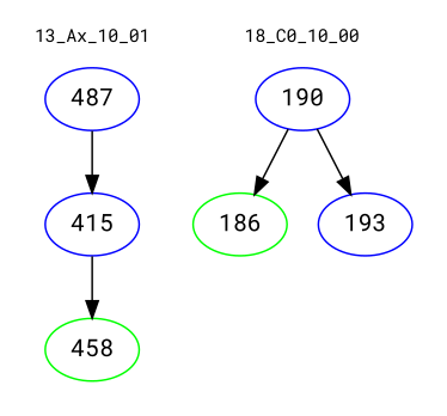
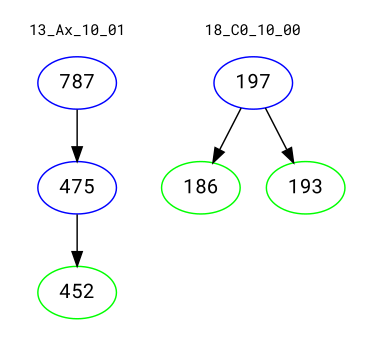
  digraph {
    fontname="Roboto Mono"
    node [color=blue fontname="Roboto Mono"]
    edge [color=black fontname="Roboto Mono"]
-   n1 [label=415]
-   n2 [color=green label=458]
-   n3 [label=487]
-   n4 [label=190]
+   n1 [label=475]
+   n2 [color=green label=452]
+   n3 [label=787]
+   n4 [label=197]
    n5 [color=green label=186]
-   n6 [label=193]
+   n6 [color=green label=193]
    subgraph cluster_1 {
      color=white
      fontsize=10
      label="13_Ax_10_01"
      n1
      n2
      n3
    }
    subgraph cluster_2 {
      color=white
      fontsize=10
      label="18_C0_10_00"
      n4
      n5
      n6
    }
    n1 -> n2
    n3 -> n1
    n4 -> n5
    n4 -> n6
  }
